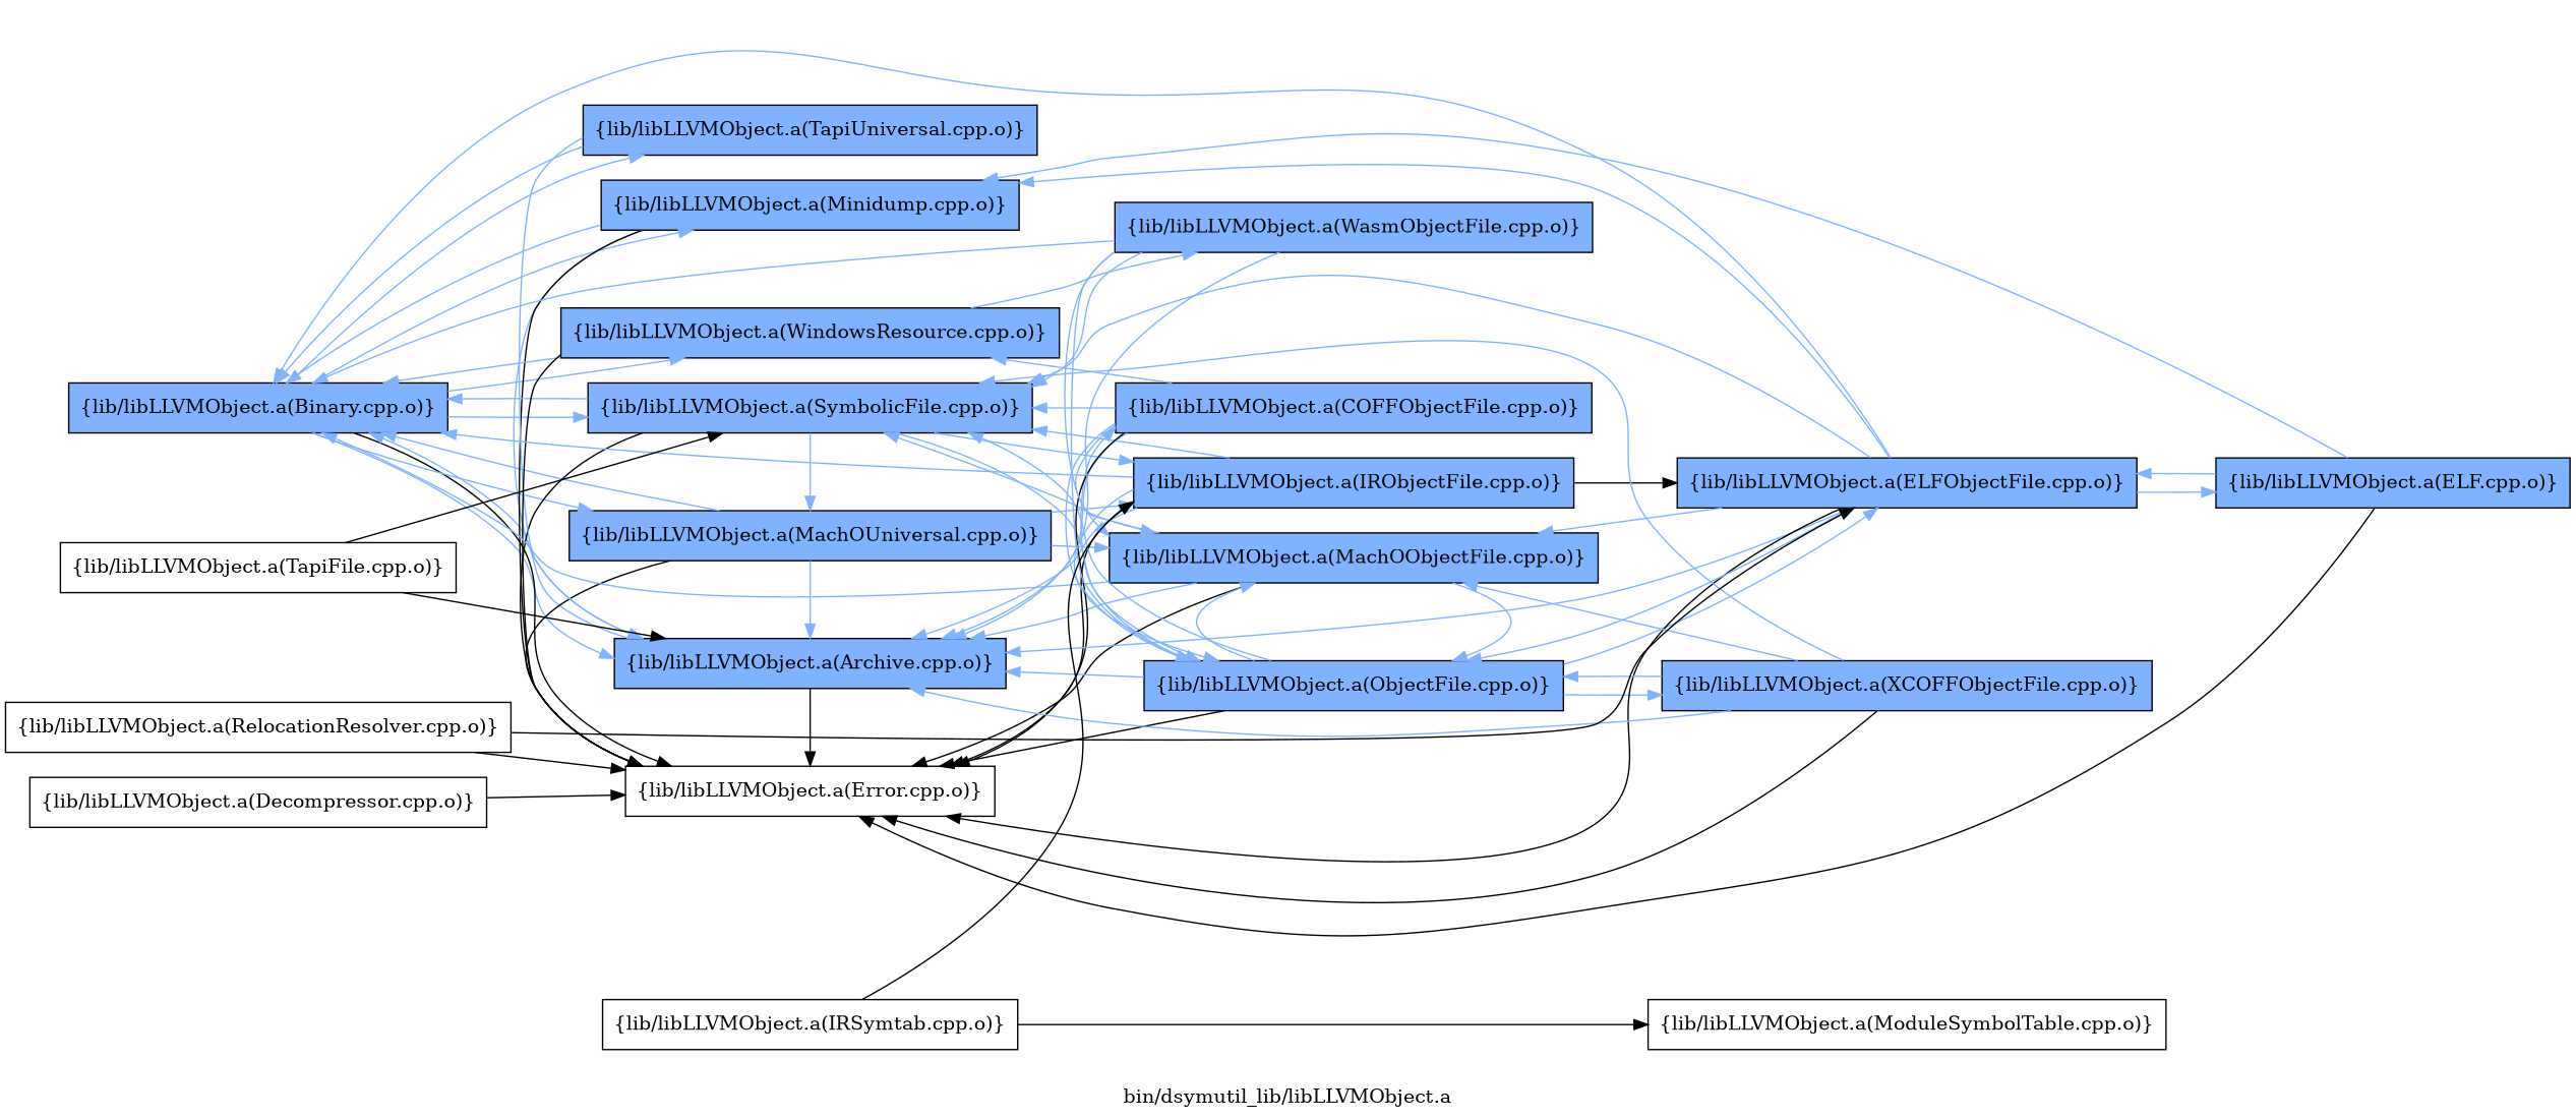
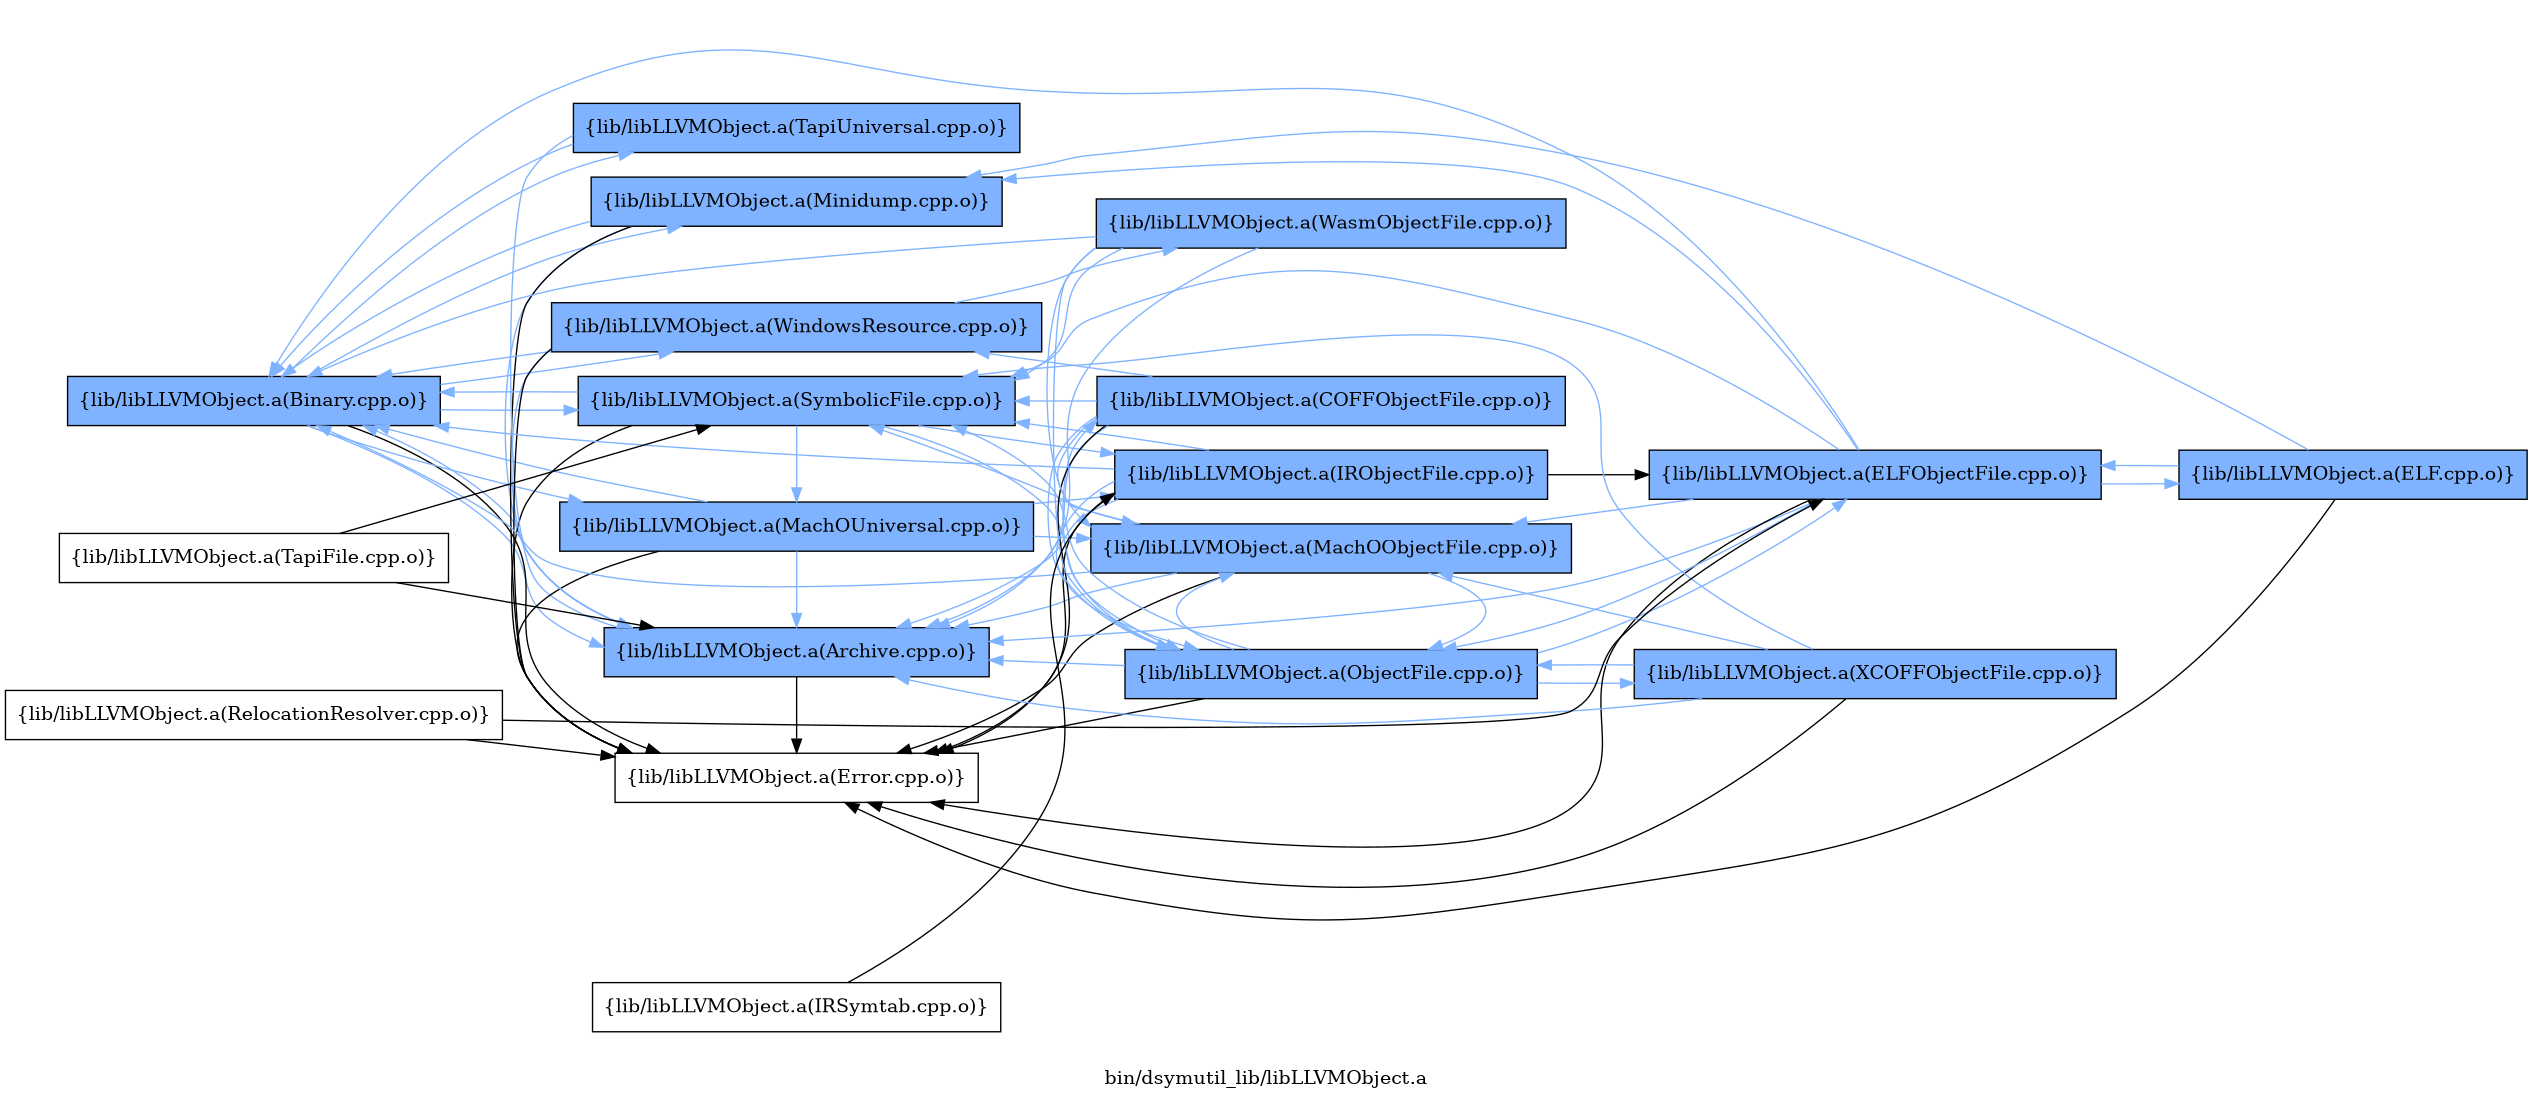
  digraph {
    label="bin/dsymutil_lib/libLLVMObject.a"
    rankdir=LR
    node [fillcolor="0.600000 0.5 1" group=1 shape=box style=filled]
    edge [color="0.600000 0.5 1"]
    n1 [label="{lib/libLLVMObject.a(Binary.cpp.o)}"]
    n2 [label="{lib/libLLVMObject.a(Archive.cpp.o)}"]
    n3 [group=0 label="{lib/libLLVMObject.a(Error.cpp.o)}" fillcolor="" style=""]
    n4 [label="{lib/libLLVMObject.a(MachOUniversal.cpp.o)}"]
    n5 [label="{lib/libLLVMObject.a(Minidump.cpp.o)}"]
    n6 [label="{lib/libLLVMObject.a(SymbolicFile.cpp.o)}"]
    n7 [label="{lib/libLLVMObject.a(TapiUniversal.cpp.o)}"]
    n8 [label="{lib/libLLVMObject.a(WindowsResource.cpp.o)}"]
    n9 [label="{lib/libLLVMObject.a(MachOObjectFile.cpp.o)}"]
    n10 [label="{lib/libLLVMObject.a(IRObjectFile.cpp.o)}"]
    n11 [label="{lib/libLLVMObject.a(ObjectFile.cpp.o)}"]
    n12 [label="{lib/libLLVMObject.a(COFFObjectFile.cpp.o)}"]
    n13 [label="{lib/libLLVMObject.a(WasmObjectFile.cpp.o)}"]
-   n14 [group=0 label="{lib/libLLVMObject.a(ModuleSymbolTable.cpp.o)}" fillcolor="" style=""]
    n15 [label="{lib/libLLVMObject.a(ELFObjectFile.cpp.o)}"]
    n16 [label="{lib/libLLVMObject.a(XCOFFObjectFile.cpp.o)}"]
    n17 [label="{lib/libLLVMObject.a(ELF.cpp.o)}"]
-   n18 [group=0 label="{lib/libLLVMObject.a(Decompressor.cpp.o)}" fillcolor="" style=""]
    n19 [group=0 label="{lib/libLLVMObject.a(RelocationResolver.cpp.o)}" fillcolor="" style=""]
    n20 [group=0 label="{lib/libLLVMObject.a(IRSymtab.cpp.o)}" fillcolor="" style=""]
    n21 [group=0 label="{lib/libLLVMObject.a(TapiFile.cpp.o)}" fillcolor="" style=""]
    subgraph sub_1 {
      rank=same
      n1
    }
    subgraph sub_2 {
      rank=same
      n2
      n3
      n4
      n5
      n6
      n7
      n8
    }
    subgraph sub_3 {
      rank=same
      n9
      n10
      n11
      n12
      n13
    }
    subgraph sub_4 {
      rank=same
-     n14
      n15
      n16
    }
    subgraph sub_5 {
      rank=same
      n1
    }
    subgraph sub_6 {
      rank=same
      n2
      n3
      n4
      n5
      n6
      n7
      n8
    }
    subgraph sub_7 {
      rank=same
      n9
      n10
      n11
      n12
      n13
    }
    subgraph sub_8 {
      rank=same
-     n14
      n15
      n16
    }
    n1 -> n2
    n1 -> n3 [color=""]
    n1 -> n4
    n1 -> n5
    n1 -> n6
    n1 -> n7
    n1 -> n8
    n2 -> n1
    n2 -> n3 [color=""]
    n4 -> n1
    n4 -> n2
    n4 -> n3 [color=""]
    n4 -> n9
    n4 -> n10
    n5 -> n1
    n5 -> n2
    n5 -> n3 [color=""]
    n6 -> n1
    n6 -> n3 [color=""]
    n6 -> n4
    n6 -> n10
    n6 -> n11
    n7 -> n1
    n7 -> n2
    n8 -> n1
+   n8 -> n2
    n8 -> n3 [color=""]
    n8 -> n13
    n9 -> n1
    n9 -> n2
    n9 -> n3 [color=""]
    n9 -> n6
    n9 -> n11
    n10 -> n1
    n10 -> n2
    n10 -> n3 [color=""]
    n10 -> n6
    n10 -> n11
    n10 -> n15 [color=""]
    n11 -> n2
    n11 -> n3 [color=""]
    n11 -> n6
    n11 -> n9
    n11 -> n12
    n11 -> n15
    n11 -> n16
    n12 -> n2
    n12 -> n3 [color=""]
    n12 -> n6
    n12 -> n8
    n12 -> n9
    n12 -> n11
    n13 -> n1
    n13 -> n2
    n13 -> n6
    n13 -> n9
    n13 -> n11
    n15 -> n1
    n15 -> n2
    n15 -> n3 [color=""]
    n15 -> n5
    n15 -> n6
    n15 -> n9
    n15 -> n11
    n15 -> n17
    n16 -> n2
    n16 -> n3 [color=""]
    n16 -> n6
    n16 -> n9
    n16 -> n11
    n17 -> n3 [color=""]
    n17 -> n5
    n17 -> n15
-   n18 -> n3 [color=""]
    n19 -> n3 [color=""]
    n19 -> n15 [color=""]
    n20 -> n10 [color=""]
-   n20 -> n14 [color=""]
    n21 -> n2 [color=""]
    n21 -> n6 [color=""]
  }
